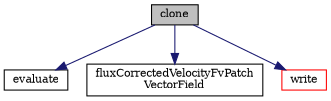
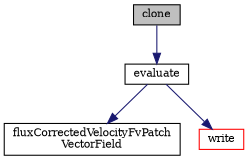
  digraph {
    fontname="DejaVu Serif"
    rankdir=TB
    node [color=black fontname="DejaVu Serif" fontsize=10 shape=record]
    edge [color=midnightblue fontname="DejaVu Serif" fontsize=10 labelfontname=FreeSans labelfontsize=10 style=solid]
    n1 [fillcolor=grey75 fontcolor=black height=0.2 label=clone style=filled width=0.4]
    n2 [height=0.2 label=evaluate width=0.4]
    n3 [height=0.2 label="fluxCorrectedVelocityFvPatch\lVectorField" width=0.4]
    n4 [color=red height=0.2 label=write width=0.4]
    n1 -> n2
-   n1 -> n3
-   n1 -> n4
+   n2 -> n3
+   n2 -> n4
  }
